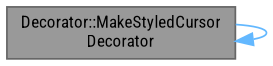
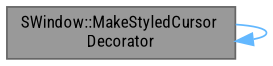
  digraph {
    rankdir=TB
    fontname="Roboto Condensed"
-   n1 [color=gray40 fillcolor=grey60 fontcolor=black fontname="Roboto Condensed" fontsize=10 height=0.2 label="Decorator::MakeStyledCursor\lDecorator" shape=box style=filled width=0.4]
+   n1 [color=gray40 fillcolor=grey60 fontcolor=black fontname="Roboto Condensed" fontsize=10 height=0.2 label="SWindow::MakeStyledCursor\lDecorator" shape=box style=filled width=0.4]
    n1 -> n1 [color=steelblue1 fontname="Roboto Condensed" fontsize=10 labelfontname=Helvetica labelfontsize=10 style=solid]
  }
